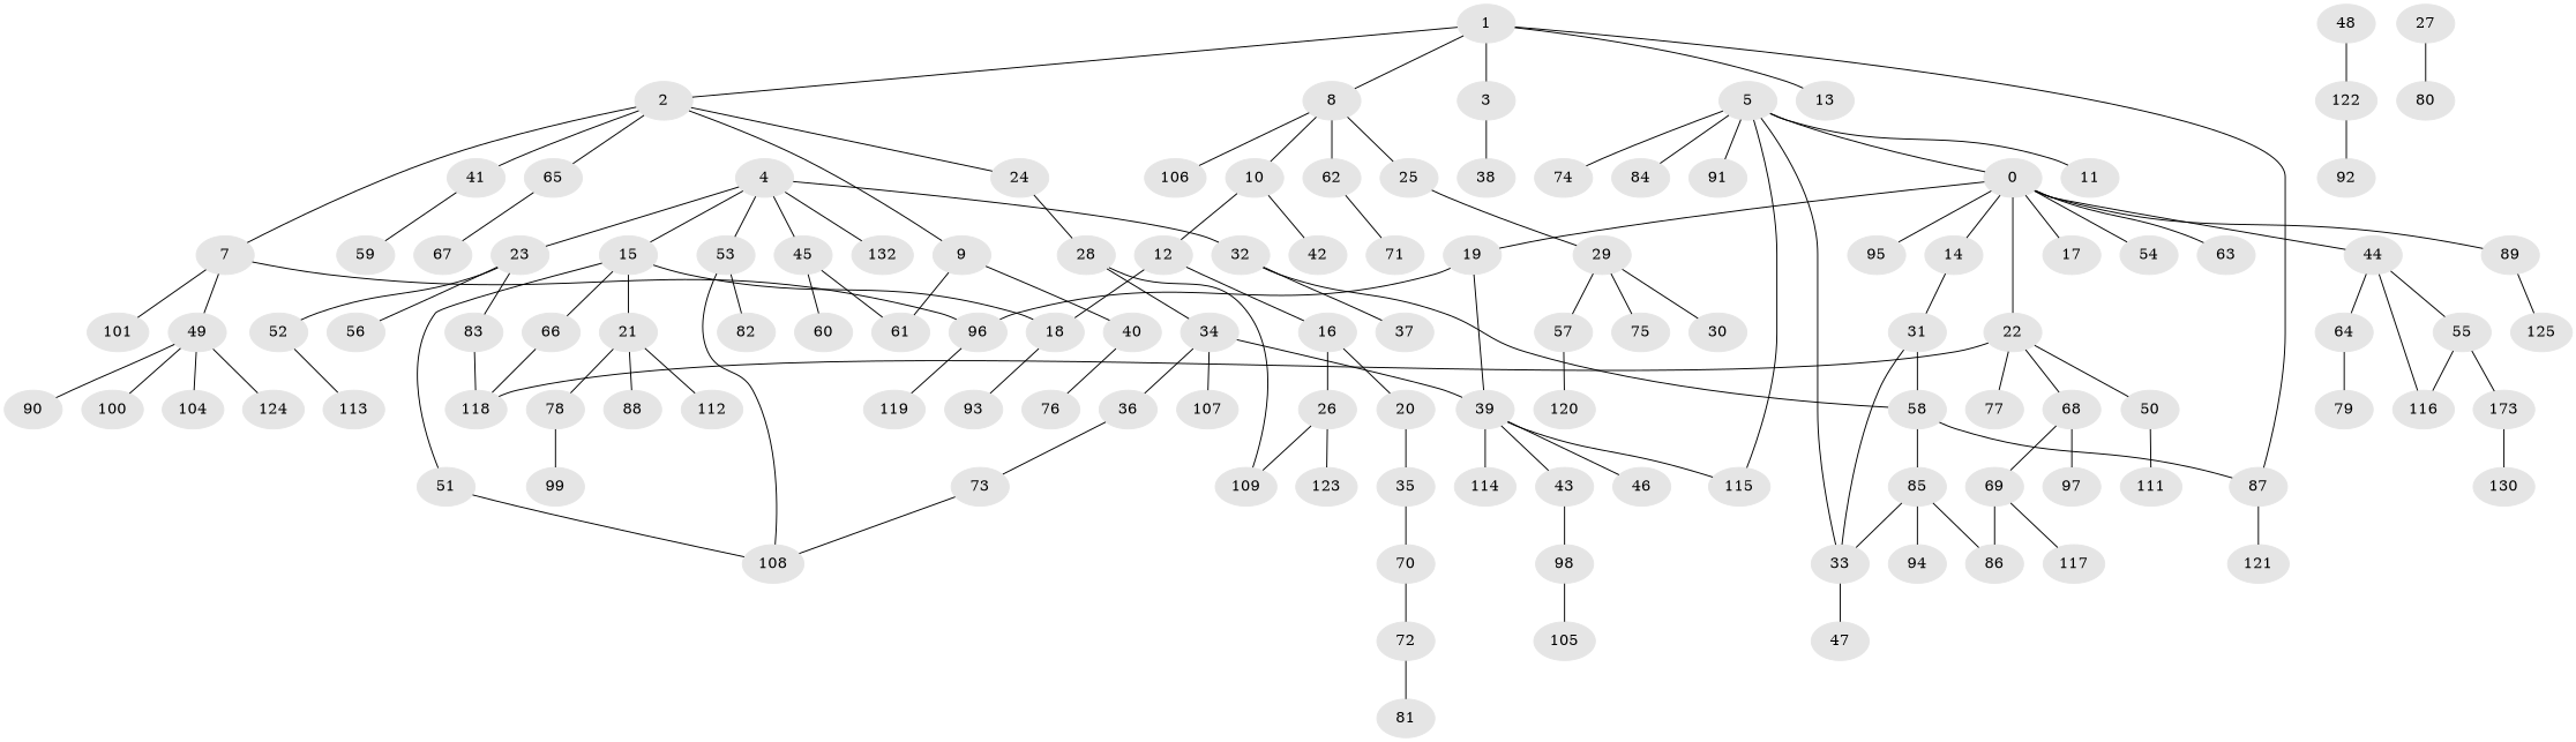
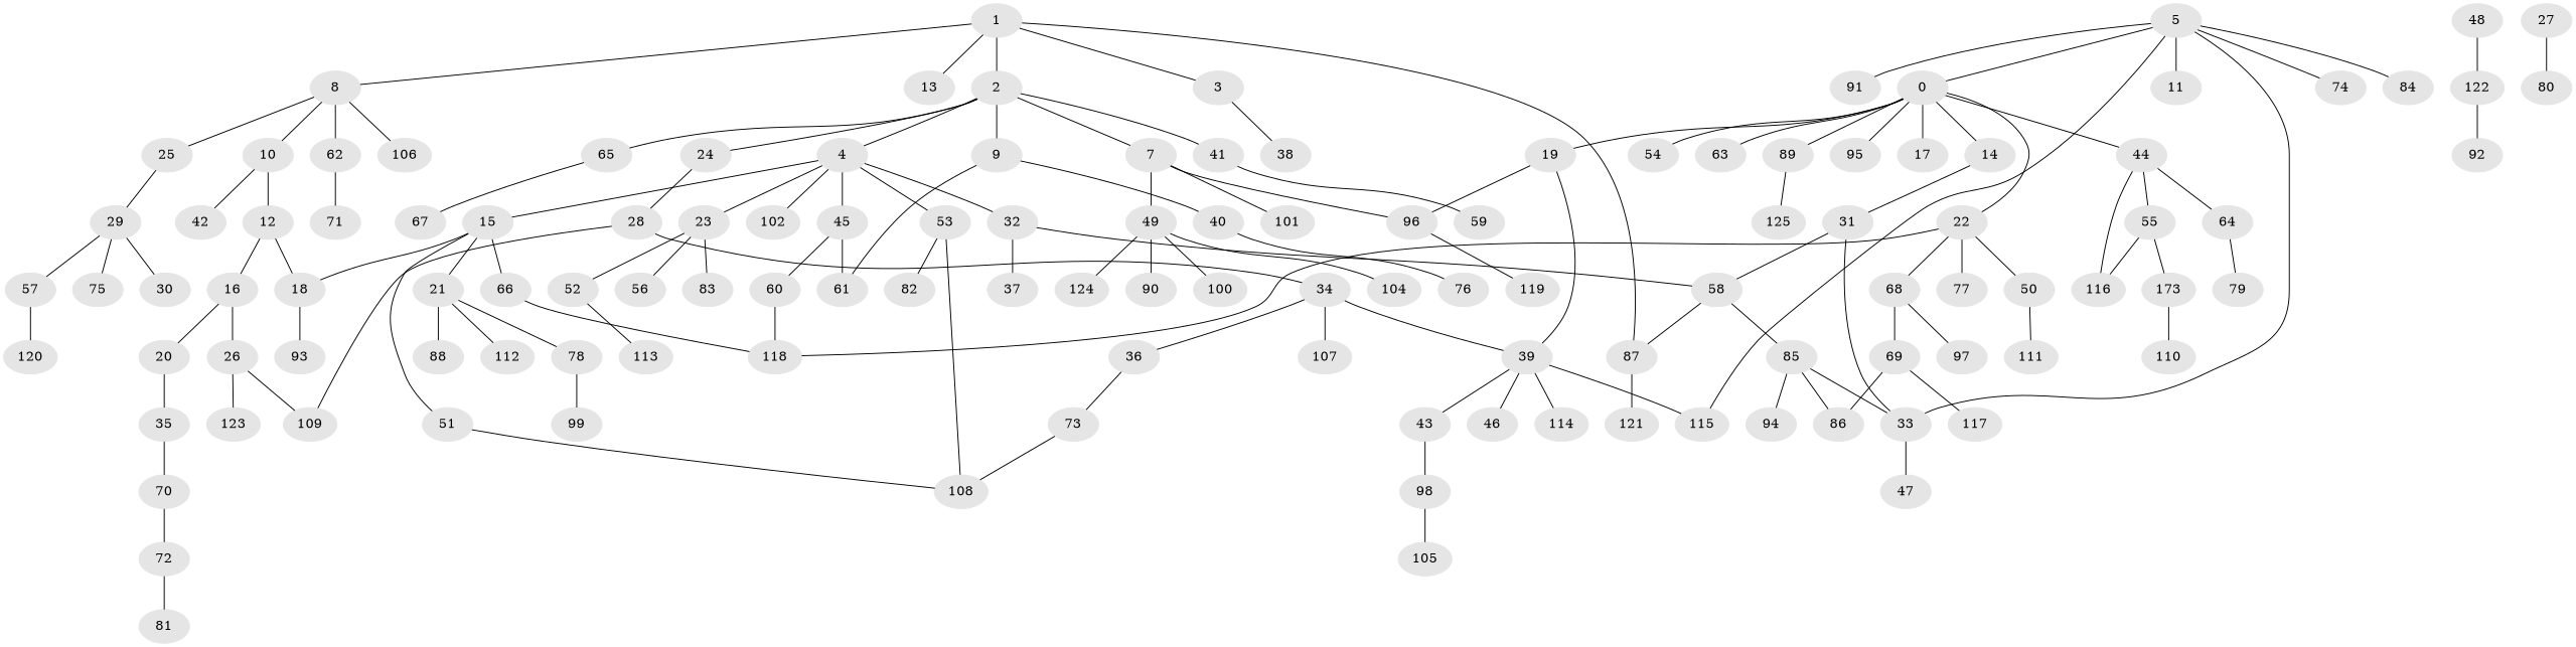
  graph {
    node [color=gray90 style=filled]
    1
    2
    3
    8
    13
    87
    4
    7
    9
    24
    41
    65
    38
    10
    25
    62
    106
    121
    15
    23
    32
    45
    53
-   102 [label=132]
+   102
    49
    96
    101
    40
    61
    28
    59
    67
    n33 [label=0]
    5
    11
    33
    74
    84
    91
    115
    18
    21
    51
    66
    52
    56
    83
    58
    37
    60
    108
    82
    14
    17
    19
    22
    44
    54
    63
    89
    95
    47
    31
    39
    50
    68
    77
    118
    55
    64
    116
    125
    48
    122
    90
    100
    104
    124
    119
    12
    42
    29
    71
    76
    16
    20
    26
    93
    78
    88
    112
    35
    109
    123
    43
    46
    114
    70
    99
    111
    69
    97
    113
    34
    30
    57
    75
    27
    80
    36
    107
    120
    85
    73
    72
    98
    105
    n118 [label=173]
    79
    92
-   110 [label=130]
+   110
    86
    94
    117
    81
    1 -- 2
    1 -- 3
    1 -- 8
    1 -- 13
    1 -- 87
+   2 -- 4
    2 -- 7
    2 -- 9
    2 -- 24
    2 -- 41
    2 -- 65
    3 -- 38
    8 -- 10
    8 -- 25
    8 -- 62
    8 -- 106
    87 -- 121
    4 -- 15
    4 -- 23
    4 -- 32
    4 -- 45
    4 -- 53
    4 -- 102
    7 -- 49
    7 -- 96
    7 -- 101
    9 -- 40
    9 -- 61
    24 -- 28
    41 -- 59
    65 -- 67
    10 -- 12
    10 -- 42
    25 -- 29
    62 -- 71
    15 -- 18
    15 -- 21
    15 -- 51
    15 -- 66
    23 -- 52
    23 -- 56
    23 -- 83
    32 -- 58
    32 -- 37
    45 -- 61
    45 -- 60
    53 -- 108
    53 -- 82
    49 -- 90
    49 -- 100
    49 -- 104
    49 -- 124
    96 -- 119
    40 -- 76
    28 -- 109
    28 -- 34
    n33 -- 14
    n33 -- 17
    n33 -- 19
    n33 -- 22
    n33 -- 44
    n33 -- 54
    n33 -- 63
    n33 -- 89
    n33 -- 95
    5 -- n33
    5 -- 11
    5 -- 33
    5 -- 74
    5 -- 84
    5 -- 91
    5 -- 115
    33 -- 47
    18 -- 93
    21 -- 78
    21 -- 88
    21 -- 112
    51 -- 108
    66 -- 118
    52 -- 113
    58 -- 87
    58 -- 85
-   83 -- 118
+   60 -- 118
    14 -- 31
    19 -- 96
    19 -- 39
    22 -- 50
    22 -- 68
    22 -- 77
    22 -- 118
    44 -- 55
    44 -- 64
    44 -- 116
    89 -- 125
    31 -- 33
    31 -- 58
    39 -- 115
    39 -- 43
    39 -- 46
    39 -- 114
    50 -- 111
    68 -- 69
    68 -- 97
    55 -- 116
    55 -- n118
    64 -- 79
    48 -- 122
    122 -- 92
    12 -- 18
    12 -- 16
    29 -- 30
    29 -- 57
    29 -- 75
    16 -- 20
    16 -- 26
    20 -- 35
    26 -- 109
    26 -- 123
    78 -- 99
    35 -- 70
    43 -- 98
    70 -- 72
    69 -- 86
    69 -- 117
    34 -- 39
    34 -- 36
    34 -- 107
    57 -- 120
    27 -- 80
    36 -- 73
    85 -- 33
    85 -- 86
    85 -- 94
    73 -- 108
    72 -- 81
    98 -- 105
    n118 -- 110
  }
